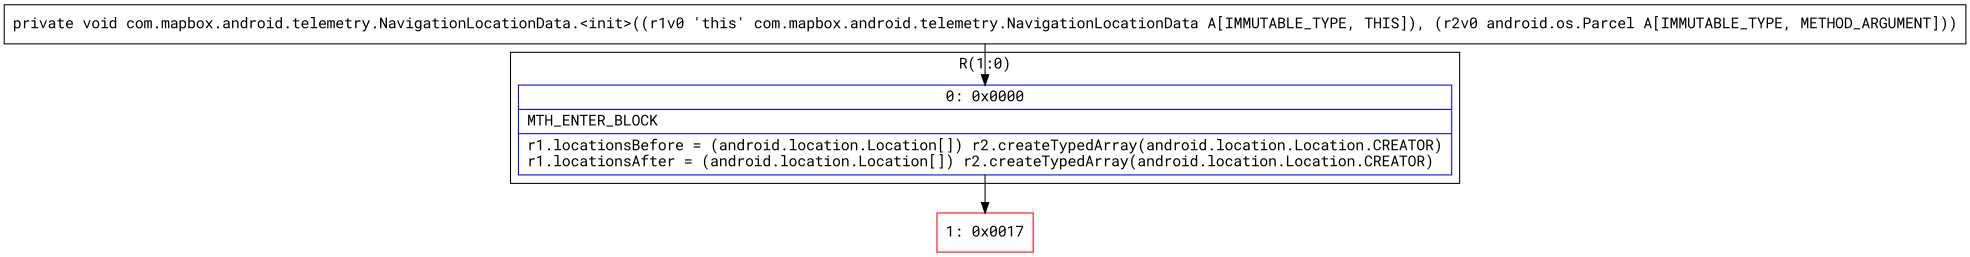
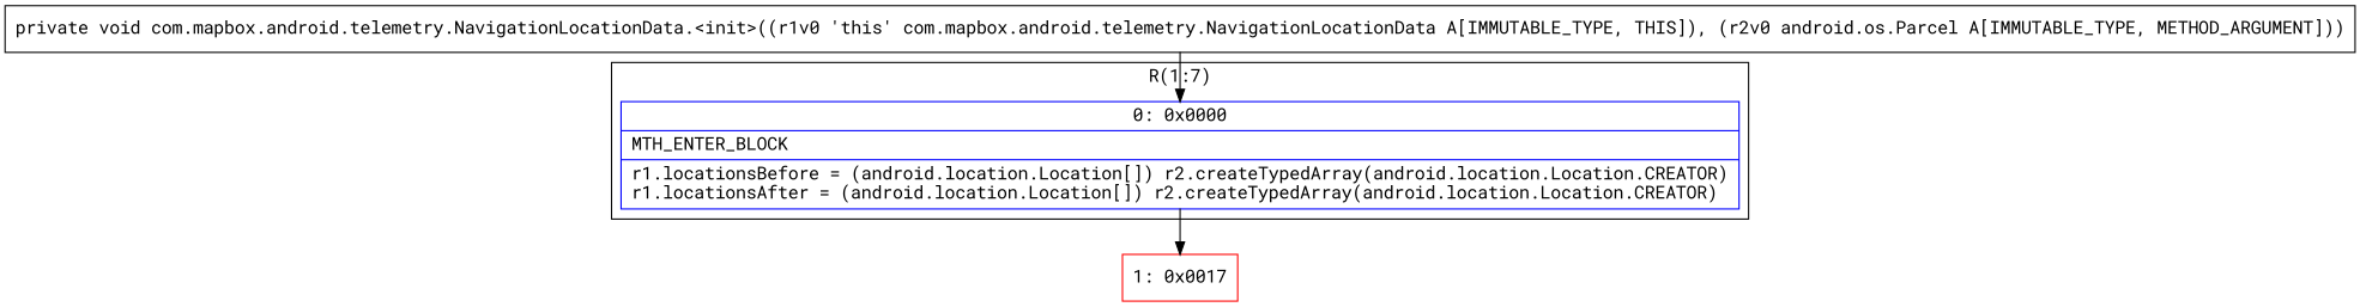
  digraph {
    fontname="Roboto Mono"
    node [shape=record fontname="Roboto Mono"]
    edge [fontname="Roboto Mono"]
    n1 [color=blue label="{0\:\ 0x0000|MTH_ENTER_BLOCK\l|r1.locationsBefore = (android.location.Location[]) r2.createTypedArray(android.location.Location.CREATOR)\lr1.locationsAfter = (android.location.Location[]) r2.createTypedArray(android.location.Location.CREATOR)\l}"]
    n2 [color=red label="{1\:\ 0x0017}"]
    n3 [label="{private void com.mapbox.android.telemetry.NavigationLocationData.\<init\>((r1v0 'this' com.mapbox.android.telemetry.NavigationLocationData A[IMMUTABLE_TYPE, THIS]), (r2v0 android.os.Parcel A[IMMUTABLE_TYPE, METHOD_ARGUMENT])) }"]
    subgraph cluster_1 {
-     label="R(1:0)"
+     label="R(1:7)"
      n1
    }
    n1 -> n2
    n3 -> n1
  }
